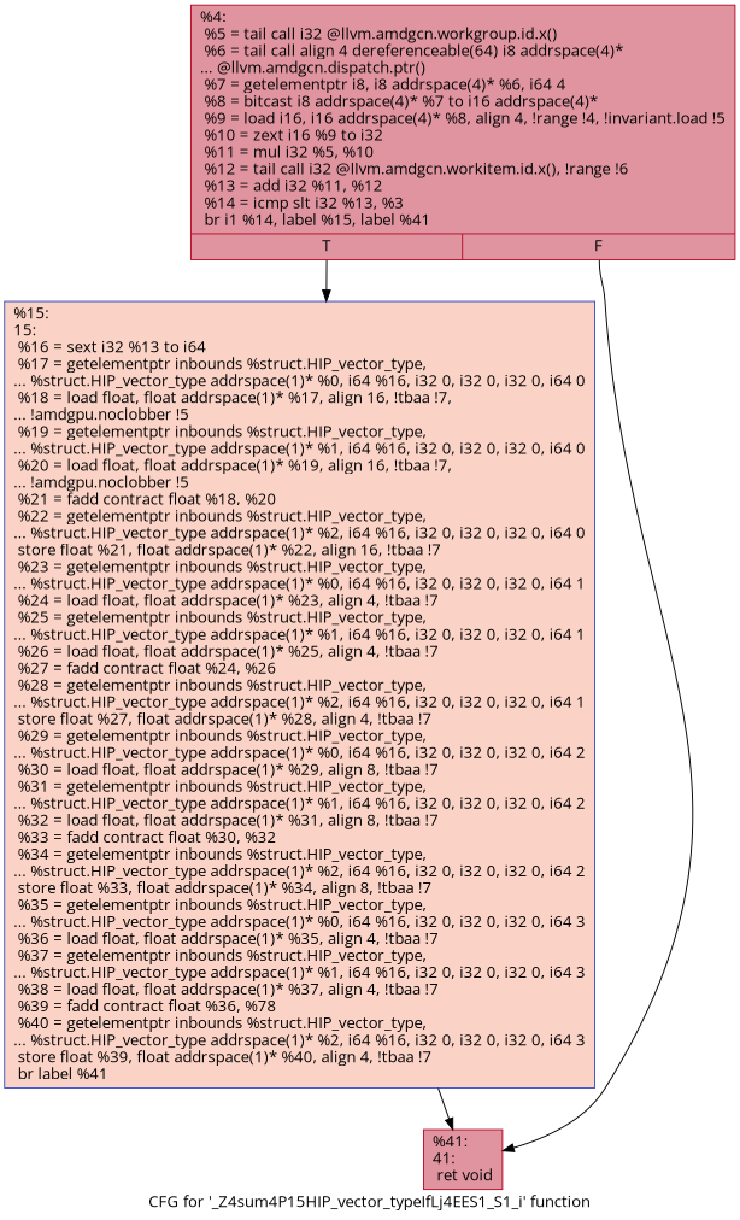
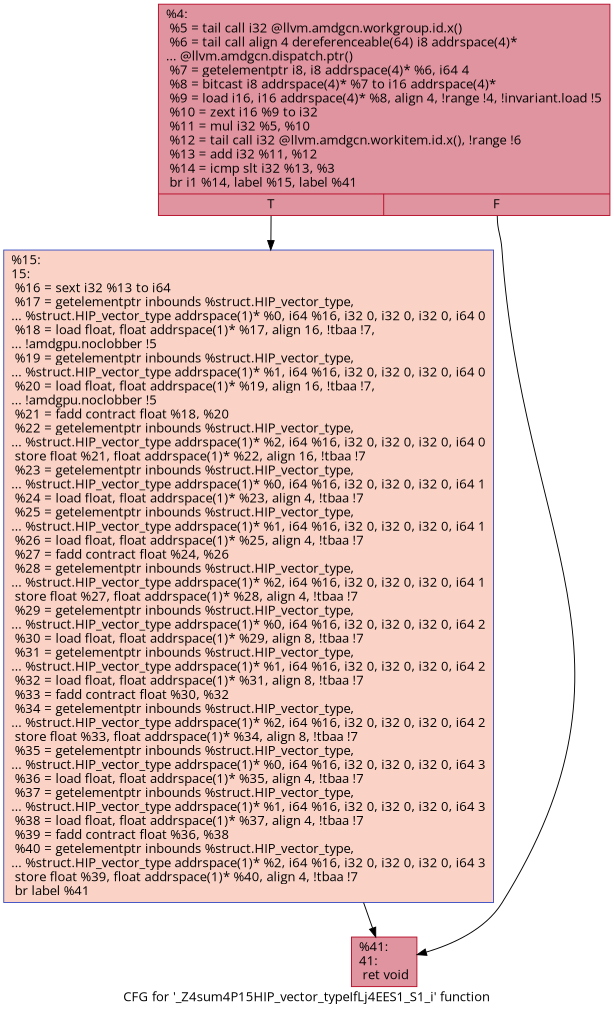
  digraph {
    label="CFG for '_Z4sum4P15HIP_vector_typeIfLj4EES1_S1_i' function"
    fontname="Open Sans"
    node [color="#b70d28ff" fillcolor="#b70d2870" shape=record style=filled fontname="Open Sans"]
    edge [fontname="Open Sans"]
    n1 [label="{%4:\l  %5 = tail call i32 @llvm.amdgcn.workgroup.id.x()\l  %6 = tail call align 4 dereferenceable(64) i8 addrspace(4)*\l... @llvm.amdgcn.dispatch.ptr()\l  %7 = getelementptr i8, i8 addrspace(4)* %6, i64 4\l  %8 = bitcast i8 addrspace(4)* %7 to i16 addrspace(4)*\l  %9 = load i16, i16 addrspace(4)* %8, align 4, !range !4, !invariant.load !5\l  %10 = zext i16 %9 to i32\l  %11 = mul i32 %5, %10\l  %12 = tail call i32 @llvm.amdgcn.workitem.id.x(), !range !6\l  %13 = add i32 %11, %12\l  %14 = icmp slt i32 %13, %3\l  br i1 %14, label %15, label %41\l|{<s0>T|<s1>F}}"]
-   n2 [color="#3d50c3ff" fillcolor="#f59c7d70" label="{%15:\l15:                                               \l  %16 = sext i32 %13 to i64\l  %17 = getelementptr inbounds %struct.HIP_vector_type,\l... %struct.HIP_vector_type addrspace(1)* %0, i64 %16, i32 0, i32 0, i32 0, i64 0\l  %18 = load float, float addrspace(1)* %17, align 16, !tbaa !7,\l... !amdgpu.noclobber !5\l  %19 = getelementptr inbounds %struct.HIP_vector_type,\l... %struct.HIP_vector_type addrspace(1)* %1, i64 %16, i32 0, i32 0, i32 0, i64 0\l  %20 = load float, float addrspace(1)* %19, align 16, !tbaa !7,\l... !amdgpu.noclobber !5\l  %21 = fadd contract float %18, %20\l  %22 = getelementptr inbounds %struct.HIP_vector_type,\l... %struct.HIP_vector_type addrspace(1)* %2, i64 %16, i32 0, i32 0, i32 0, i64 0\l  store float %21, float addrspace(1)* %22, align 16, !tbaa !7\l  %23 = getelementptr inbounds %struct.HIP_vector_type,\l... %struct.HIP_vector_type addrspace(1)* %0, i64 %16, i32 0, i32 0, i32 0, i64 1\l  %24 = load float, float addrspace(1)* %23, align 4, !tbaa !7\l  %25 = getelementptr inbounds %struct.HIP_vector_type,\l... %struct.HIP_vector_type addrspace(1)* %1, i64 %16, i32 0, i32 0, i32 0, i64 1\l  %26 = load float, float addrspace(1)* %25, align 4, !tbaa !7\l  %27 = fadd contract float %24, %26\l  %28 = getelementptr inbounds %struct.HIP_vector_type,\l... %struct.HIP_vector_type addrspace(1)* %2, i64 %16, i32 0, i32 0, i32 0, i64 1\l  store float %27, float addrspace(1)* %28, align 4, !tbaa !7\l  %29 = getelementptr inbounds %struct.HIP_vector_type,\l... %struct.HIP_vector_type addrspace(1)* %0, i64 %16, i32 0, i32 0, i32 0, i64 2\l  %30 = load float, float addrspace(1)* %29, align 8, !tbaa !7\l  %31 = getelementptr inbounds %struct.HIP_vector_type,\l... %struct.HIP_vector_type addrspace(1)* %1, i64 %16, i32 0, i32 0, i32 0, i64 2\l  %32 = load float, float addrspace(1)* %31, align 8, !tbaa !7\l  %33 = fadd contract float %30, %32\l  %34 = getelementptr inbounds %struct.HIP_vector_type,\l... %struct.HIP_vector_type addrspace(1)* %2, i64 %16, i32 0, i32 0, i32 0, i64 2\l  store float %33, float addrspace(1)* %34, align 8, !tbaa !7\l  %35 = getelementptr inbounds %struct.HIP_vector_type,\l... %struct.HIP_vector_type addrspace(1)* %0, i64 %16, i32 0, i32 0, i32 0, i64 3\l  %36 = load float, float addrspace(1)* %35, align 4, !tbaa !7\l  %37 = getelementptr inbounds %struct.HIP_vector_type,\l... %struct.HIP_vector_type addrspace(1)* %1, i64 %16, i32 0, i32 0, i32 0, i64 3\l  %38 = load float, float addrspace(1)* %37, align 4, !tbaa !7\l  %39 = fadd contract float %36, %78\l  %40 = getelementptr inbounds %struct.HIP_vector_type,\l... %struct.HIP_vector_type addrspace(1)* %2, i64 %16, i32 0, i32 0, i32 0, i64 3\l  store float %39, float addrspace(1)* %40, align 4, !tbaa !7\l  br label %41\l}"]
+   n2 [color="#3d50c3ff" fillcolor="#f59c7d70" label="{%15:\l15:                                               \l  %16 = sext i32 %13 to i64\l  %17 = getelementptr inbounds %struct.HIP_vector_type,\l... %struct.HIP_vector_type addrspace(1)* %0, i64 %16, i32 0, i32 0, i32 0, i64 0\l  %18 = load float, float addrspace(1)* %17, align 16, !tbaa !7,\l... !amdgpu.noclobber !5\l  %19 = getelementptr inbounds %struct.HIP_vector_type,\l... %struct.HIP_vector_type addrspace(1)* %1, i64 %16, i32 0, i32 0, i32 0, i64 0\l  %20 = load float, float addrspace(1)* %19, align 16, !tbaa !7,\l... !amdgpu.noclobber !5\l  %21 = fadd contract float %18, %20\l  %22 = getelementptr inbounds %struct.HIP_vector_type,\l... %struct.HIP_vector_type addrspace(1)* %2, i64 %16, i32 0, i32 0, i32 0, i64 0\l  store float %21, float addrspace(1)* %22, align 16, !tbaa !7\l  %23 = getelementptr inbounds %struct.HIP_vector_type,\l... %struct.HIP_vector_type addrspace(1)* %0, i64 %16, i32 0, i32 0, i32 0, i64 1\l  %24 = load float, float addrspace(1)* %23, align 4, !tbaa !7\l  %25 = getelementptr inbounds %struct.HIP_vector_type,\l... %struct.HIP_vector_type addrspace(1)* %1, i64 %16, i32 0, i32 0, i32 0, i64 1\l  %26 = load float, float addrspace(1)* %25, align 4, !tbaa !7\l  %27 = fadd contract float %24, %26\l  %28 = getelementptr inbounds %struct.HIP_vector_type,\l... %struct.HIP_vector_type addrspace(1)* %2, i64 %16, i32 0, i32 0, i32 0, i64 1\l  store float %27, float addrspace(1)* %28, align 4, !tbaa !7\l  %29 = getelementptr inbounds %struct.HIP_vector_type,\l... %struct.HIP_vector_type addrspace(1)* %0, i64 %16, i32 0, i32 0, i32 0, i64 2\l  %30 = load float, float addrspace(1)* %29, align 8, !tbaa !7\l  %31 = getelementptr inbounds %struct.HIP_vector_type,\l... %struct.HIP_vector_type addrspace(1)* %1, i64 %16, i32 0, i32 0, i32 0, i64 2\l  %32 = load float, float addrspace(1)* %31, align 8, !tbaa !7\l  %33 = fadd contract float %30, %32\l  %34 = getelementptr inbounds %struct.HIP_vector_type,\l... %struct.HIP_vector_type addrspace(1)* %2, i64 %16, i32 0, i32 0, i32 0, i64 2\l  store float %33, float addrspace(1)* %34, align 8, !tbaa !7\l  %35 = getelementptr inbounds %struct.HIP_vector_type,\l... %struct.HIP_vector_type addrspace(1)* %0, i64 %16, i32 0, i32 0, i32 0, i64 3\l  %36 = load float, float addrspace(1)* %35, align 4, !tbaa !7\l  %37 = getelementptr inbounds %struct.HIP_vector_type,\l... %struct.HIP_vector_type addrspace(1)* %1, i64 %16, i32 0, i32 0, i32 0, i64 3\l  %38 = load float, float addrspace(1)* %37, align 4, !tbaa !7\l  %39 = fadd contract float %36, %38\l  %40 = getelementptr inbounds %struct.HIP_vector_type,\l... %struct.HIP_vector_type addrspace(1)* %2, i64 %16, i32 0, i32 0, i32 0, i64 3\l  store float %39, float addrspace(1)* %40, align 4, !tbaa !7\l  br label %41\l}"]
    n3 [label="{%41:\l41:                                               \l  ret void\l}"]
    n1 -> n2 [tailport=s0]
    n1 -> n3 [tailport=s1]
    n2 -> n3
  }
